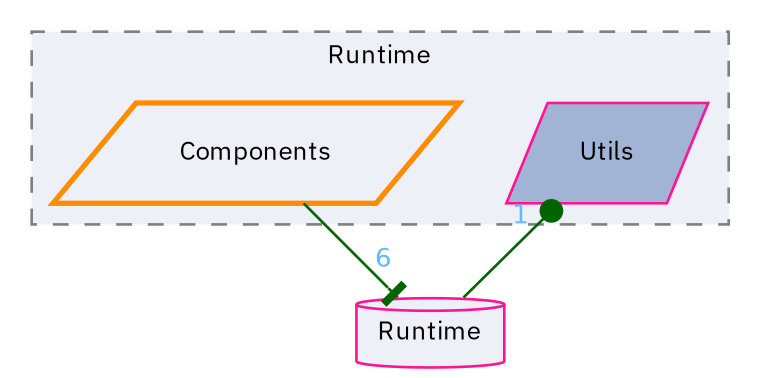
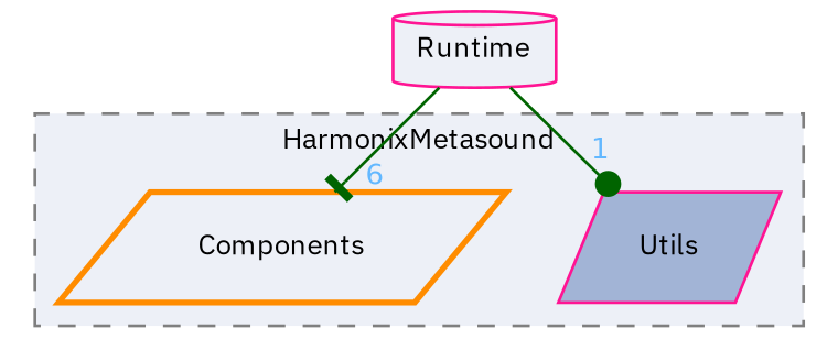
  digraph {
    compound=true
    fontname="IBM Plex Sans"
    node [color=deeppink fillcolor="#edf0f7" fontname="IBM Plex Sans" fontsize=10 shape=parallelogram style=filled]
    edge [color=darkgreen fontcolor=steelblue1 fontname="IBM Plex Sans" fontsize=10 labeldistance=1.5 labelfontname=Helvetica labelfontsize=10]
    n1 [fillcolor="#a2b4d6" height=0.2 label=Utils width=0.4]
    n2 [color=darkorange height=0.2 label=Components style="filled,bold" width=0.4]
    n3 [height=0.2 label=Runtime shape=cylinder width=0.4]
    subgraph cluster_1 {
      bgcolor="#edf0f7"
      fontsize=10
-     label=Runtime
+     label=HarmonixMetasound
      pencolor=grey50
      style="filled,dashed"
      n1
      n2
    }
-   n2 -> n3 [arrowhead=tee headlabel=6]
+   n3 -> n2 [arrowhead=tee headlabel=6]
    n3 -> n1 [arrowhead=dot headlabel=1]
  }
